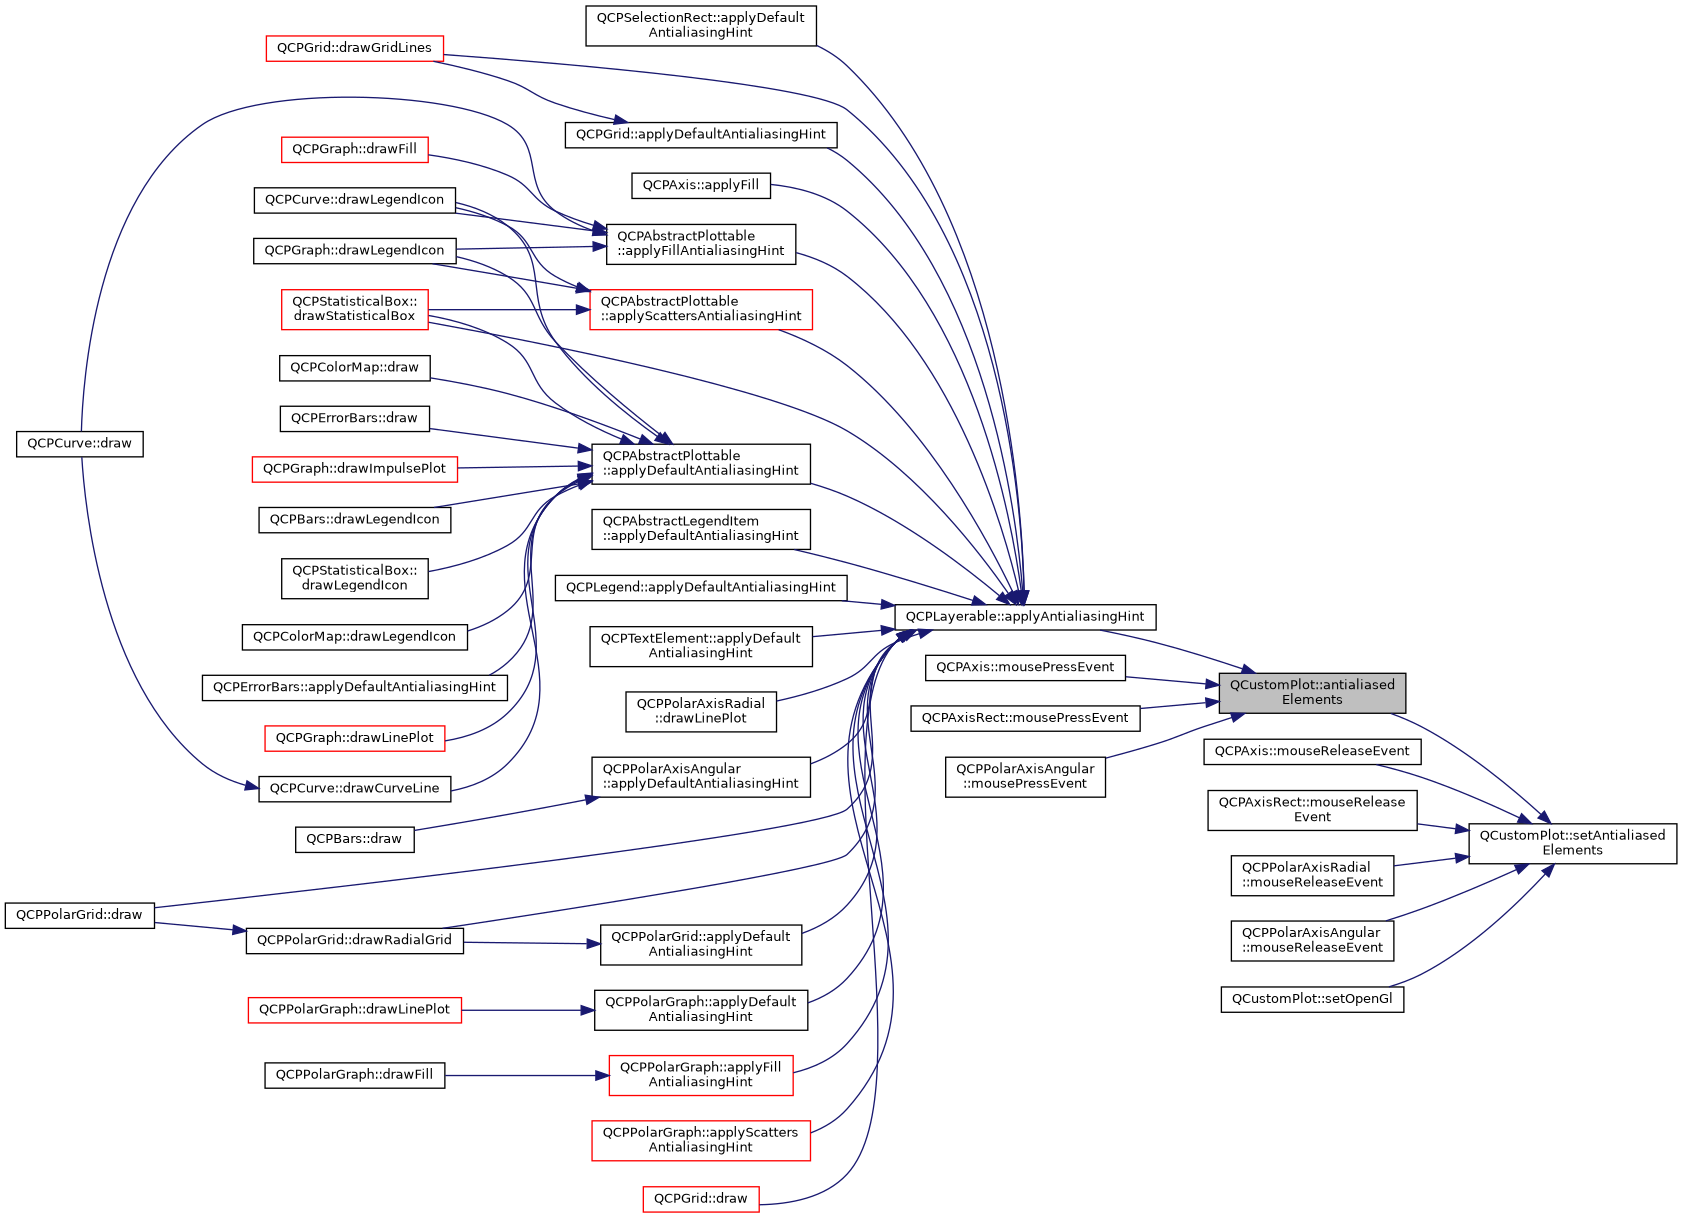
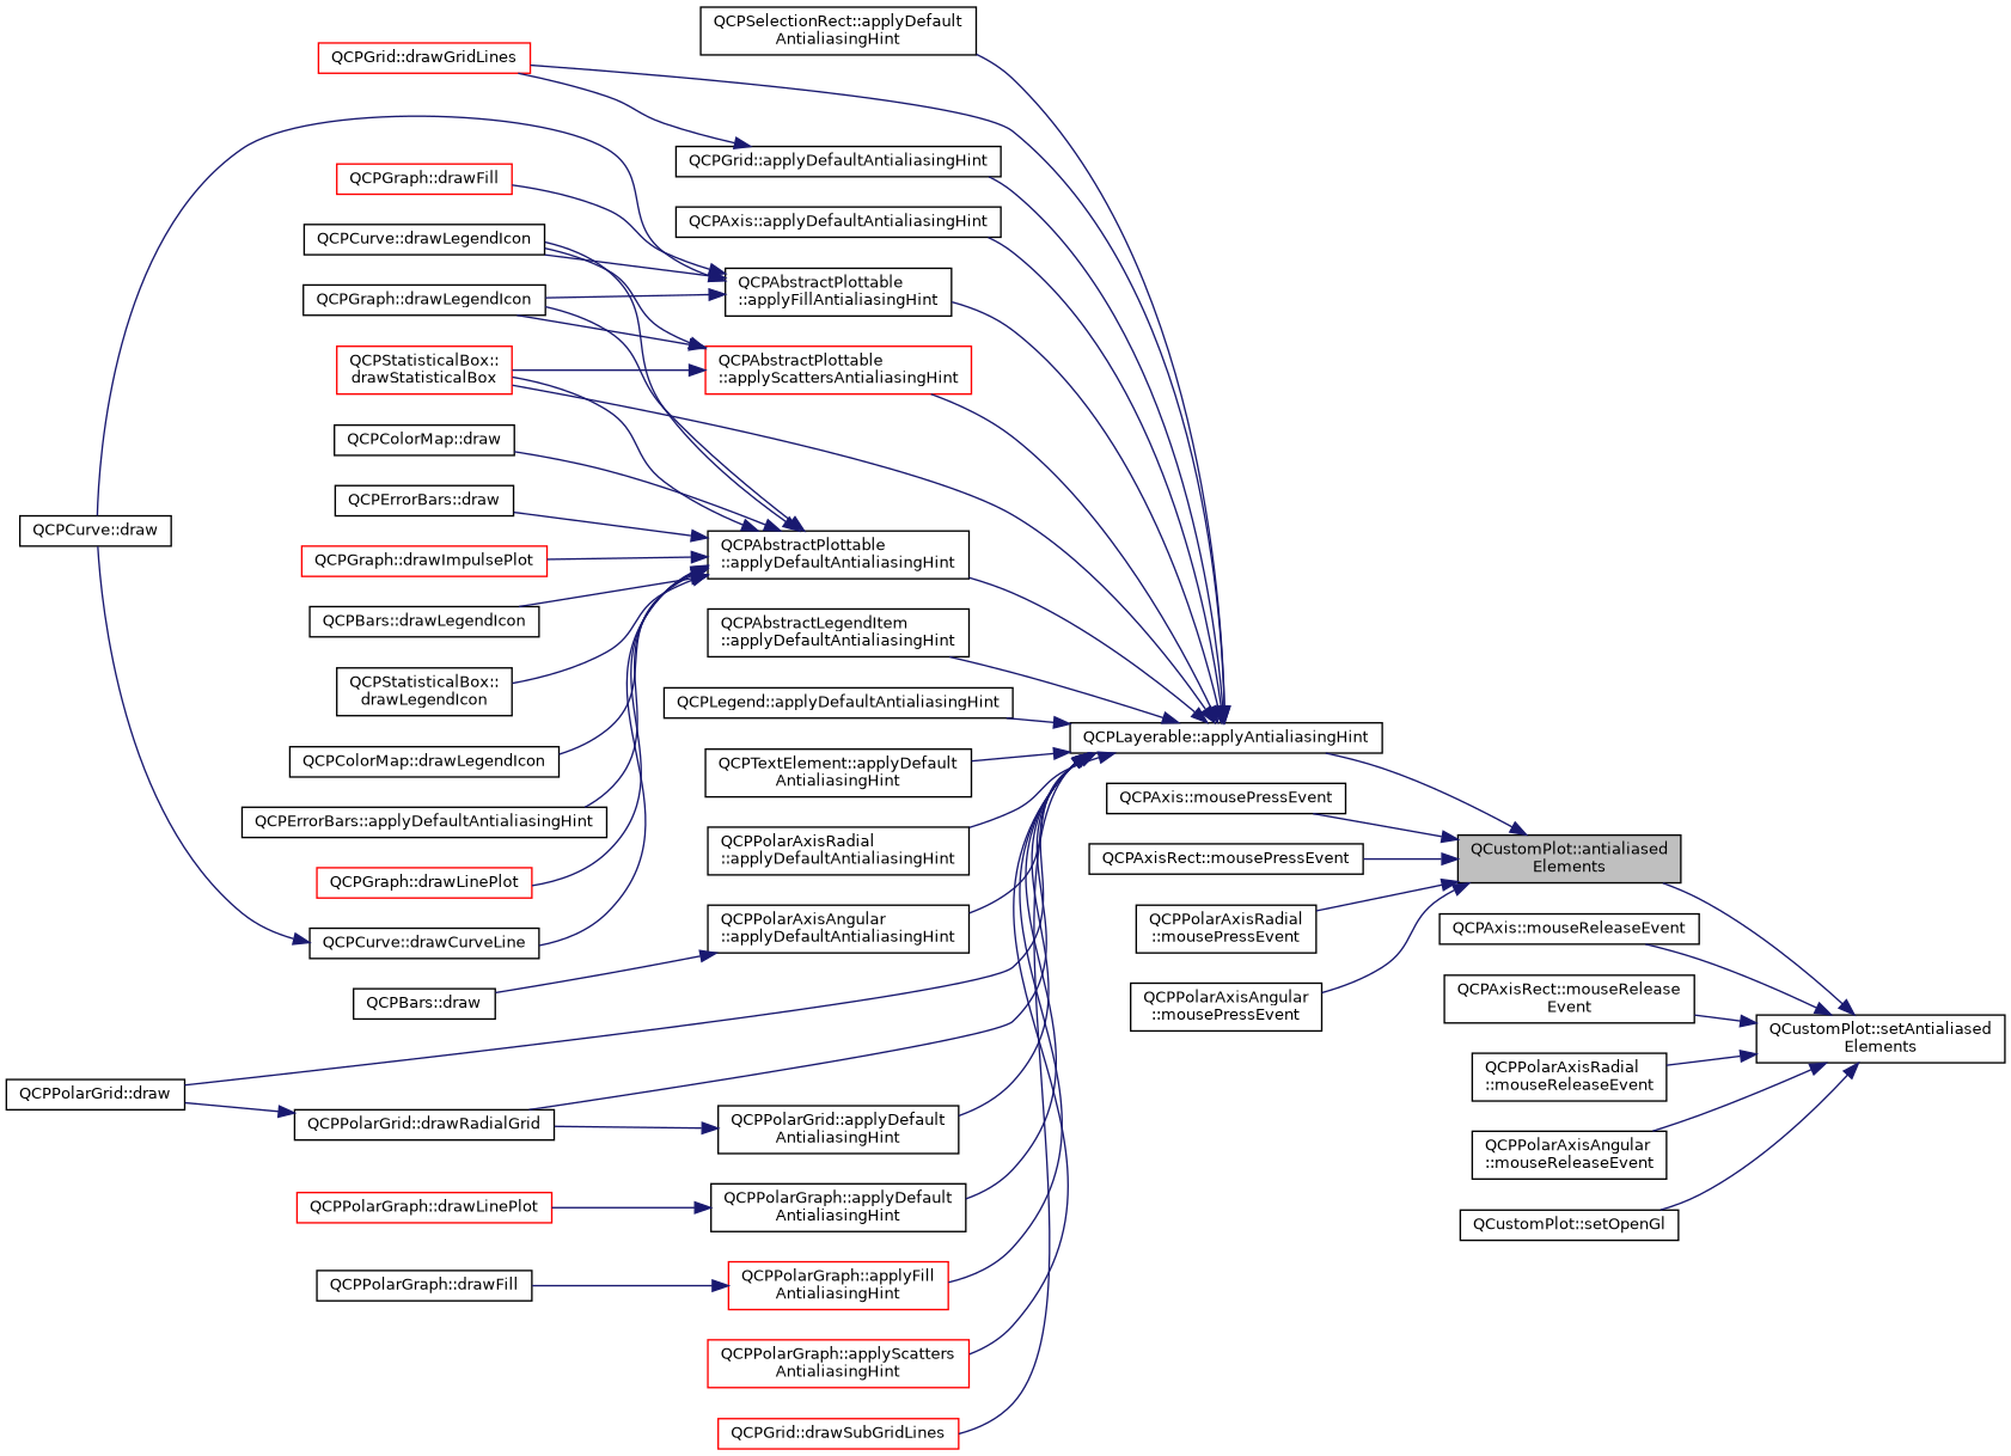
  digraph {
    rankdir=RL
    node [color=black fillcolor=white fontname=Helvetica fontsize=10 shape=record style=filled]
    edge [color=midnightblue dir=back fontname=Helvetica fontsize=10 labelfontname=Helvetica labelfontsize=10 style=solid]
    n1 [fillcolor=grey75 fontcolor=black height=0.2 label="QCustomPlot::antialiased\lElements" width=0.4]
    n2 [height=0.2 label="QCPLayerable::applyAntialiasingHint" width=0.4]
    n3 [height=0.2 label="QCPAxis::mousePressEvent" width=0.4]
    n4 [height=0.2 label="QCPAxisRect::mousePressEvent" width=0.4]
+   n5 [height=0.2 label="QCPPolarAxisRadial\l::mousePressEvent" width=0.4]
    n6 [height=0.2 label="QCPPolarAxisAngular\l::mousePressEvent" width=0.4]
    n7 [height=0.2 label="QCPSelectionRect::applyDefault\lAntialiasingHint" width=0.4]
    n8 [height=0.2 label="QCPGrid::applyDefaultAntialiasingHint" width=0.4]
    n9 [color=red height=0.2 label="QCPGrid::drawGridLines" width=0.4]
-   n10 [height=0.2 label="QCPAxis::applyFill" width=0.4]
+   n10 [height=0.2 label="QCPAxis::applyDefaultAntialiasingHint" width=0.4]
    n11 [height=0.2 label="QCPAbstractPlottable\l::applyDefaultAntialiasingHint" width=0.4]
    n12 [color=red height=0.2 label="QCPStatisticalBox::\ldrawStatisticalBox" width=0.4]
    n13 [height=0.2 label="QCPAbstractLegendItem\l::applyDefaultAntialiasingHint" width=0.4]
    n14 [height=0.2 label="QCPLegend::applyDefaultAntialiasingHint" width=0.4]
    n15 [height=0.2 label="QCPTextElement::applyDefault\lAntialiasingHint" width=0.4]
-   n16 [height=0.2 label="QCPPolarAxisRadial\l::drawLinePlot" width=0.4]
+   n16 [height=0.2 label="QCPPolarAxisRadial\l::applyDefaultAntialiasingHint" width=0.4]
    n17 [height=0.2 label="QCPPolarAxisAngular\l::applyDefaultAntialiasingHint" width=0.4]
    n18 [height=0.2 label="QCPPolarGrid::applyDefault\lAntialiasingHint" width=0.4]
    n19 [height=0.2 label="QCPPolarGrid::drawRadialGrid" width=0.4]
    n20 [height=0.2 label="QCPPolarGrid::draw" width=0.4]
    n21 [height=0.2 label="QCPPolarGraph::applyDefault\lAntialiasingHint" width=0.4]
    n22 [height=0.2 label="QCPAbstractPlottable\l::applyFillAntialiasingHint" width=0.4]
    n23 [color=red height=0.2 label="QCPPolarGraph::applyFill\lAntialiasingHint" width=0.4]
    n24 [color=red height=0.2 label="QCPAbstractPlottable\l::applyScattersAntialiasingHint" width=0.4]
    n25 [color=red height=0.2 label="QCPPolarGraph::applyScatters\lAntialiasingHint" width=0.4]
-   n26 [color=red height=0.2 label="QCPGrid::draw" width=0.4]
+   n26 [color=red height=0.2 label="QCPGrid::drawSubGridLines" width=0.4]
    n27 [height=0.2 label="QCustomPlot::setAntialiased\lElements" width=0.4]
    n28 [height=0.2 label="QCPAxis::mouseReleaseEvent" width=0.4]
    n29 [height=0.2 label="QCPAxisRect::mouseRelease\lEvent" width=0.4]
    n30 [height=0.2 label="QCPPolarAxisRadial\l::mouseReleaseEvent" width=0.4]
    n31 [height=0.2 label="QCPPolarAxisAngular\l::mouseReleaseEvent" width=0.4]
    n32 [height=0.2 label="QCustomPlot::setOpenGl" width=0.4]
    n33 [height=0.2 label="QCPColorMap::draw" width=0.4]
    n34 [height=0.2 label="QCPErrorBars::draw" width=0.4]
    n35 [height=0.2 label="QCPCurve::drawCurveLine" width=0.4]
    n36 [color=red height=0.2 label="QCPGraph::drawImpulsePlot" width=0.4]
    n37 [height=0.2 label="QCPGraph::drawLegendIcon" width=0.4]
    n38 [height=0.2 label="QCPCurve::drawLegendIcon" width=0.4]
    n39 [height=0.2 label="QCPBars::drawLegendIcon" width=0.4]
    n40 [height=0.2 label="QCPStatisticalBox::\ldrawLegendIcon" width=0.4]
    n41 [height=0.2 label="QCPColorMap::drawLegendIcon" width=0.4]
    n42 [height=0.2 label="QCPErrorBars::applyDefaultAntialiasingHint" width=0.4]
    n43 [color=red height=0.2 label="QCPGraph::drawLinePlot" width=0.4]
    n44 [height=0.2 label="QCPBars::draw" width=0.4]
    n45 [color=red height=0.2 label="QCPPolarGraph::drawLinePlot" width=0.4]
    n46 [height=0.2 label="QCPCurve::draw" width=0.4]
    n47 [color=red height=0.2 label="QCPGraph::drawFill" width=0.4]
    n48 [height=0.2 label="QCPPolarGraph::drawFill" width=0.4]
    n1 -> n2
    n1 -> n3
    n1 -> n4
+   n1 -> n5
    n1 -> n6
    n2 -> n7
    n2 -> n8
    n2 -> n9
    n2 -> n10
    n2 -> n11
    n2 -> n12
    n2 -> n13
    n2 -> n14
    n2 -> n15
    n2 -> n16
    n2 -> n17
    n2 -> n18
    n2 -> n19
    n2 -> n20
    n2 -> n21
    n2 -> n22
    n2 -> n23
    n2 -> n24
    n2 -> n25
    n2 -> n26
    n8 -> n9
    n11 -> n12
    n11 -> n33
    n11 -> n34
    n11 -> n35
    n11 -> n36
    n11 -> n37
    n11 -> n38
    n11 -> n39
    n11 -> n40
    n11 -> n41
    n11 -> n42
    n11 -> n43
    n17 -> n44
    n18 -> n19
    n19 -> n20
    n21 -> n45
    n22 -> n37
    n22 -> n38
    n22 -> n46
    n22 -> n47
    n23 -> n48
    n24 -> n12
    n24 -> n37
    n24 -> n38
    n27 -> n1
    n27 -> n28
    n27 -> n29
    n27 -> n30
    n27 -> n31
    n27 -> n32
    n35 -> n46
  }
